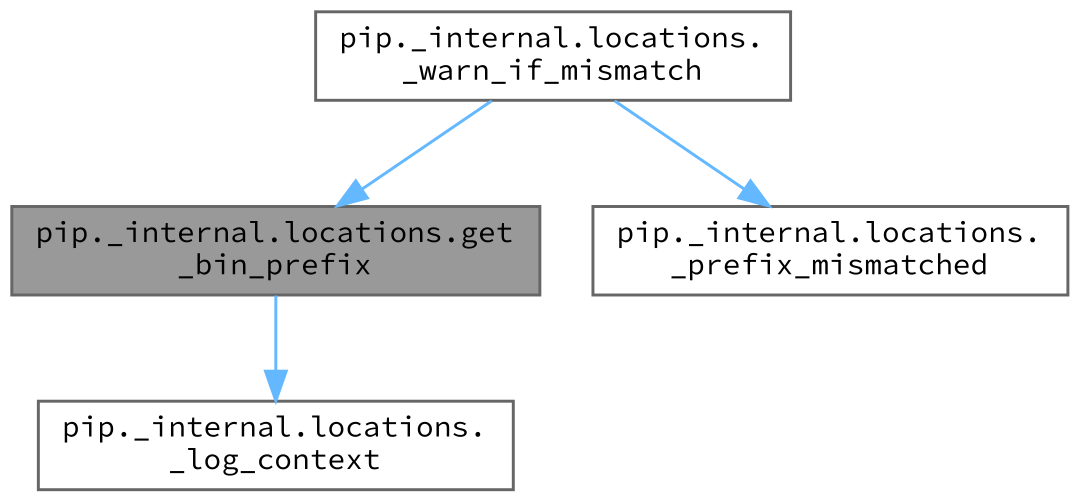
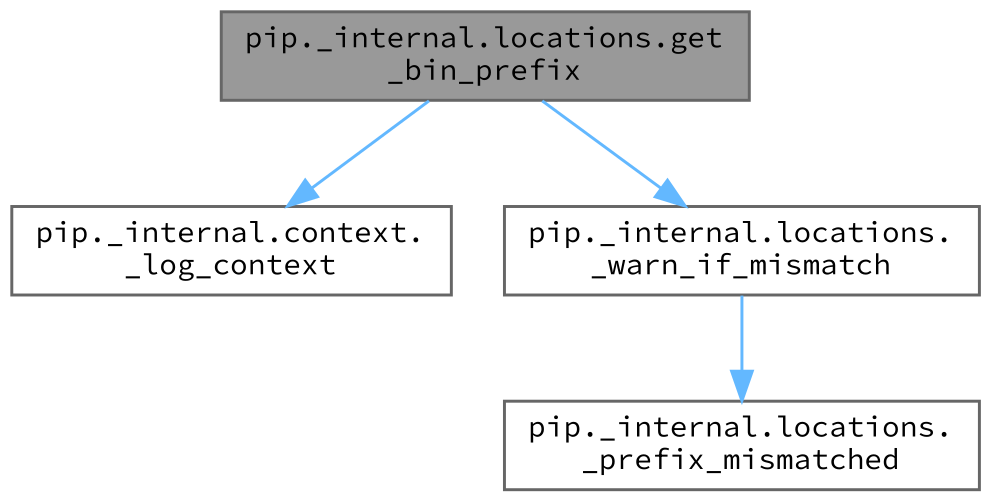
  digraph {
    fontname="Source Code Pro"
    rankdir=TB
    node [color=grey40 fillcolor=white fontname="Source Code Pro" fontsize=10 shape=box style=filled]
    edge [color=steelblue1 fontname="Source Code Pro" fontsize=10 labelfontname=Helvetica labelfontsize=10 style=solid]
    n1 [color=gray40 fillcolor=grey60 fontcolor=black height=0.2 label="pip._internal.locations.get\l_bin_prefix" width=0.4]
-   n2 [height=0.2 label="pip._internal.locations.\l_log_context" width=0.4]
+   n2 [height=0.2 label="pip._internal.context.\l_log_context" width=0.4]
    n3 [height=0.2 label="pip._internal.locations.\l_warn_if_mismatch" width=0.4]
    n4 [height=0.2 label="pip._internal.locations.\l_prefix_mismatched" width=0.4]
    n1 -> n2
-   n3 -> n1
+   n1 -> n3
    n3 -> n4
  }
